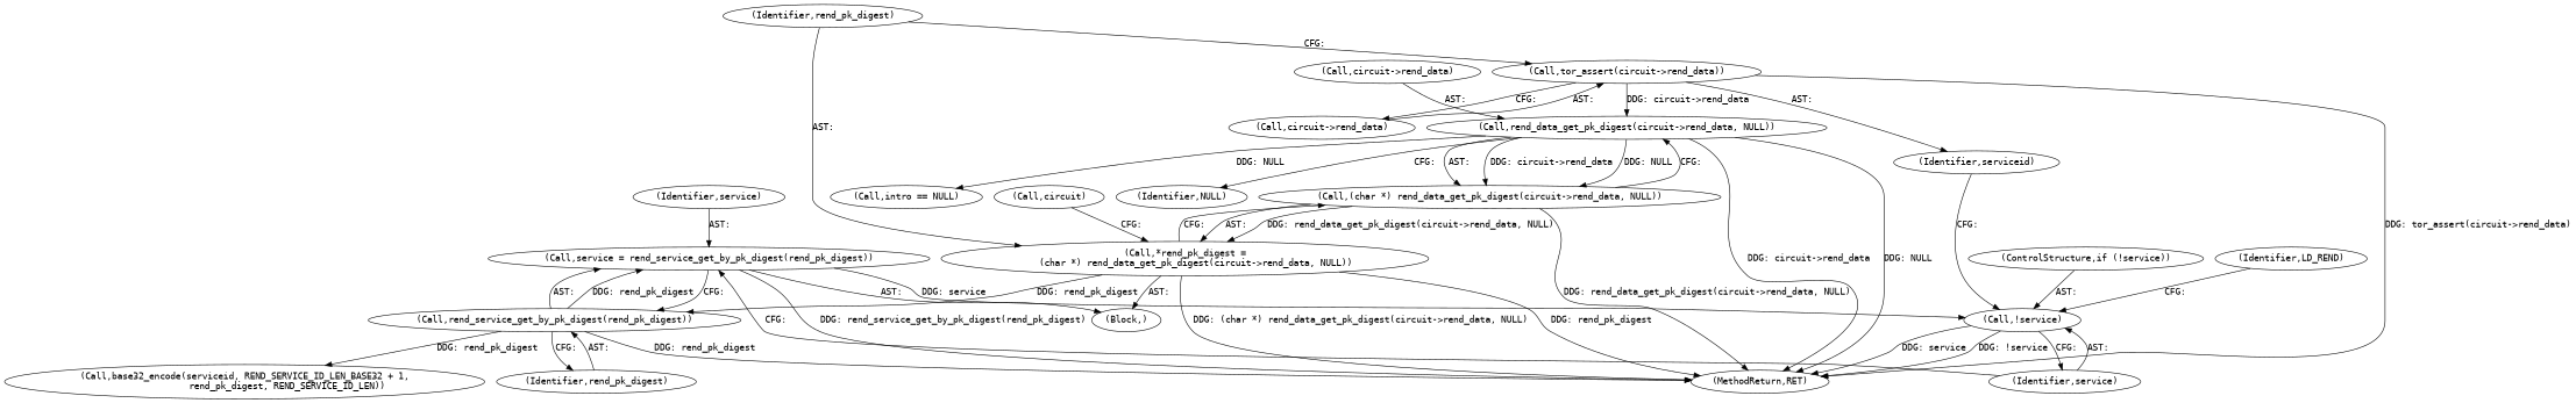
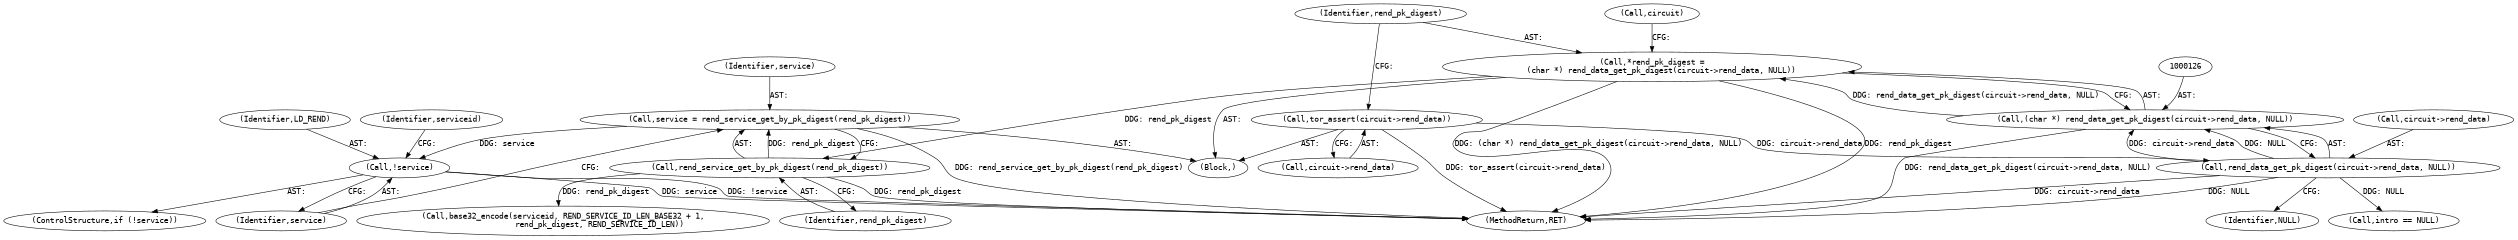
  digraph {
    fontname="DejaVu Sans Mono"
    node [fontname="DejaVu Sans Mono"]
    edge [fontname="DejaVu Sans Mono"]
    n1 [label="(Call,service = rend_service_get_by_pk_digest(rend_pk_digest))"]
    n2 [label="(Call,rend_service_get_by_pk_digest(rend_pk_digest))"]
    n3 [label="(Call,!service)"]
    n4 [label="(MethodReturn,RET)"]
    n5 [label="(Block,)"]
    n6 [label="(Call,base32_encode(serviceid, REND_SERVICE_ID_LEN_BASE32 + 1,\n                rend_pk_digest, REND_SERVICE_ID_LEN))"]
    n7 [label="(Identifier,rend_pk_digest)"]
    n8 [label="(ControlStructure,if (!service))"]
    n9 [label="(Identifier,service)"]
    n10 [label="(Call,*rend_pk_digest =\n    (char *) rend_data_get_pk_digest(circuit->rend_data, NULL))"]
    n11 [label="(Call,(char *) rend_data_get_pk_digest(circuit->rend_data, NULL))"]
    n12 [label="(Call,rend_data_get_pk_digest(circuit->rend_data, NULL))"]
    n13 [label="(Call,intro == NULL)"]
    n14 [label="(Identifier,NULL)"]
    n15 [label="(Call,tor_assert(circuit->rend_data))"]
    n16 [label="(Call,circuit->rend_data)"]
    n17 [label="(Identifier,rend_pk_digest)"]
    n18 [label="(Identifier,service)"]
    n19 [label="(Identifier,serviceid)"]
    n20 [label="(Call,circuit)"]
    n21 [label="(Call,circuit->rend_data)"]
    n22 [label="(Identifier,LD_REND)"]
+   1000126
    n1 -> n2 [label="CFG: "]
    n1 -> n3 [label="DDG: service"]
    n1 -> n4 [label="DDG: rend_service_get_by_pk_digest(rend_pk_digest)"]
    n1 -> n5 [label="AST: "]
    n2 -> n1 [label="AST: "]
    n2 -> n1 [label="DDG: rend_pk_digest"]
    n2 -> n4 [label="DDG: rend_pk_digest"]
    n2 -> n6 [label="DDG: rend_pk_digest"]
    n2 -> n7 [label="CFG: "]
    n3 -> n4 [label="DDG: service"]
    n3 -> n4 [label="DDG: !service"]
-   n8 -> n3 [label="AST: "]
+   n3 -> n8 [label="AST: "]
    n3 -> n9 [label="CFG: "]
    n7 -> n2 [label="AST: "]
    n9 -> n1 [label="CFG: "]
    n9 -> n3 [label="AST: "]
    n10 -> n2 [label="DDG: rend_pk_digest"]
    n10 -> n4 [label="DDG: (char *) rend_data_get_pk_digest(circuit->rend_data, NULL)"]
    n10 -> n4 [label="DDG: rend_pk_digest"]
    n10 -> n5 [label="AST: "]
    n10 -> n11 [label="CFG: "]
    n11 -> n4 [label="DDG: rend_data_get_pk_digest(circuit->rend_data, NULL)"]
    n11 -> n10 [label="AST: "]
    n11 -> n10 [label="DDG: rend_data_get_pk_digest(circuit->rend_data, NULL)"]
    n11 -> n12 [label="CFG: "]
    n12 -> n4 [label="DDG: circuit->rend_data"]
    n12 -> n4 [label="DDG: NULL"]
    n12 -> n11 [label="AST: "]
    n12 -> n11 [label="DDG: circuit->rend_data"]
    n12 -> n11 [label="DDG: NULL"]
    n12 -> n13 [label="DDG: NULL"]
    n12 -> n14 [label="CFG: "]
    n15 -> n4 [label="DDG: tor_assert(circuit->rend_data)"]
-   n15 -> n19 [label="AST: "]
+   n15 -> n5 [label="AST: "]
    n15 -> n12 [label="DDG: circuit->rend_data"]
    n15 -> n16 [label="CFG: "]
    n16 -> n15 [label="AST: "]
    n17 -> n10 [label="AST: "]
    n17 -> n15 [label="CFG: "]
    n18 -> n1 [label="AST: "]
    n19 -> n3 [label="CFG: "]
    n20 -> n10 [label="CFG: "]
    n21 -> n12 [label="AST: "]
-   n22 -> n3 [label="CFG: "]
+   n22 -> n3 [label="AST: "]
+   1000126 -> n11 [label="AST: "]
  }
